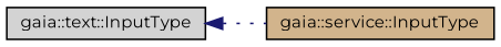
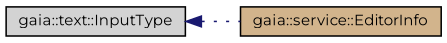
  digraph {
    rankdir=LR
    fontname=Montserrat
    node [color=black fontname=Montserrat fontsize=10 shape=record style=filled]
    n1 [fillcolor=lightgrey height=0.2 label="gaia::text::InputType" width=0.4]
-   n2 [fillcolor=tan height=0.2 label="gaia::service::InputType" width=0.4]
+   n2 [fillcolor=tan height=0.2 label="gaia::service::EditorInfo" width=0.4]
    n1 -> n2 [color=midnightblue dir=back fontname=Montserrat fontsize=10 labelfontname=Helvetica labelfontsize=10 style=dotted]
  }
